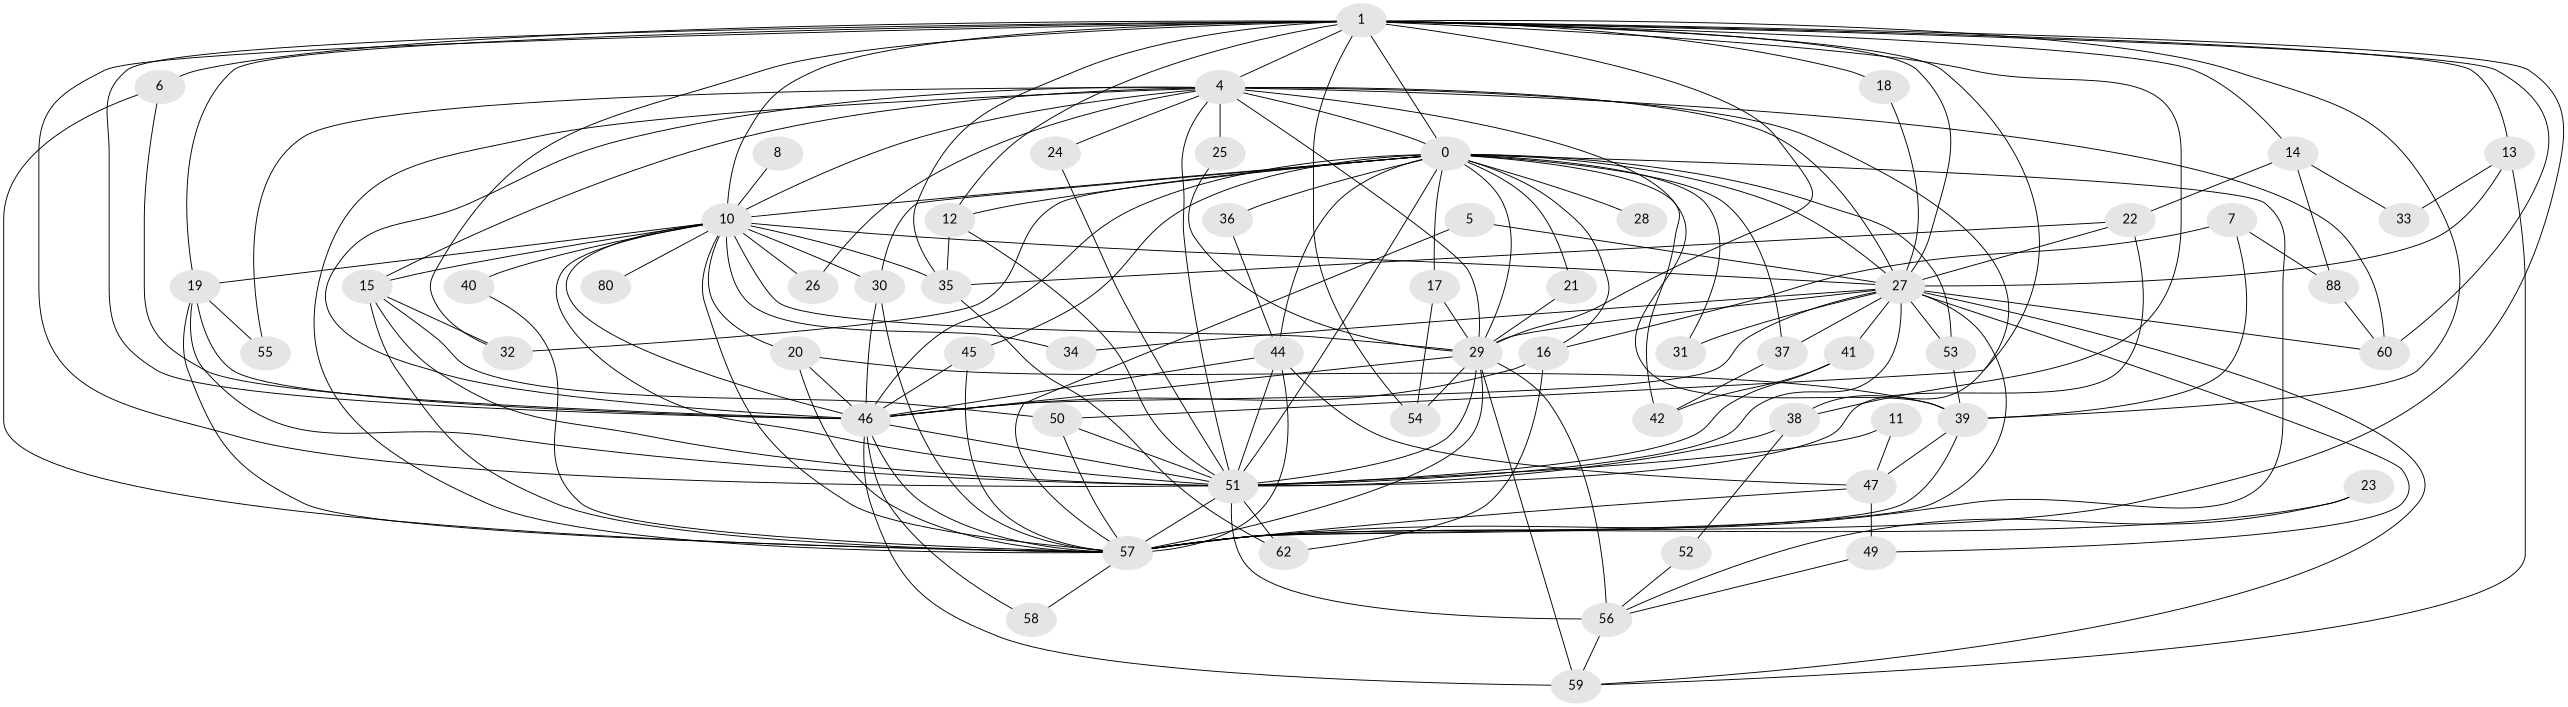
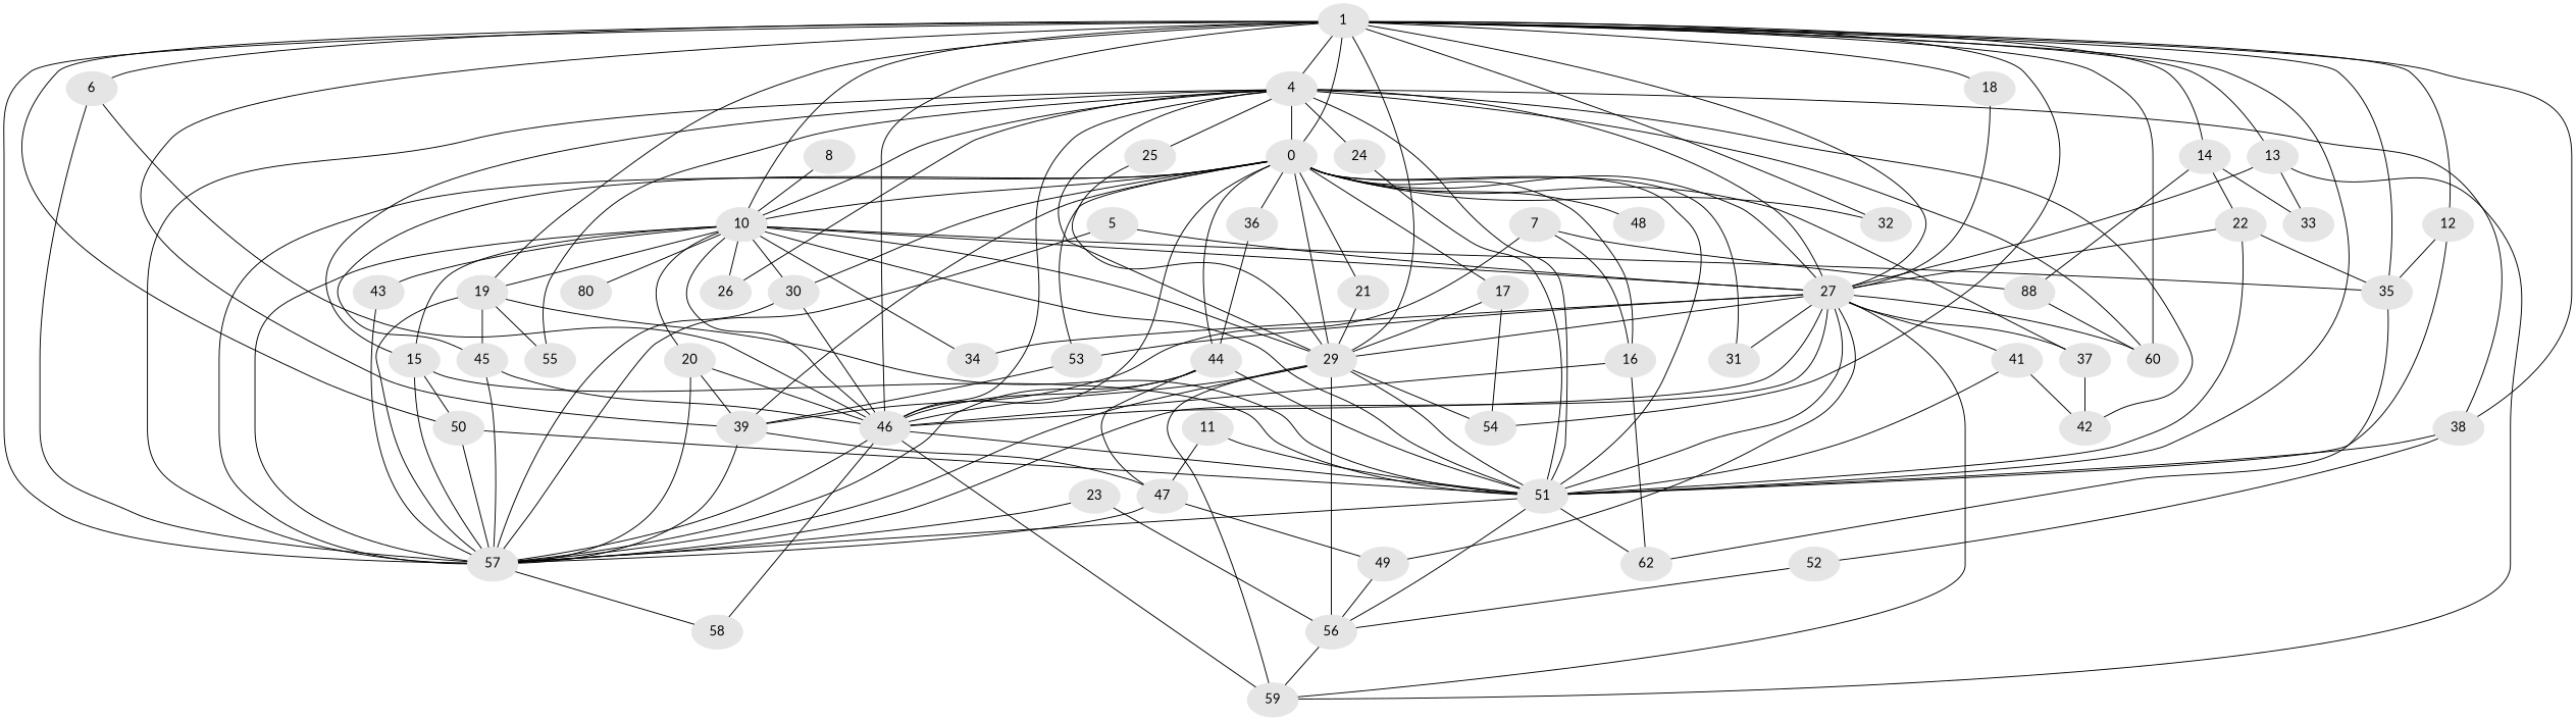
  graph {
    fontname=Lato
    node [color=gray90 fontname=Lato style=filled]
    edge [fontname=Lato weight=1.0]
    1
    4
    6
    n4 [label=0]
    10
    12
    13
    14
    18
    19
    27
    29
    32
    35
    38
    39
    46
    50
    51
    54
    57
    60
    15
    24
    25
    26
    42
    55
    16
    17
    21
-   28
+   28 [label=48]
    30
    31
    36
    37
    44
    45
    53
    20
    34
    n42 [label=80]
-   43 [label=40]
+   43
    33
    59
    n46 [label=88]
    22
    41
    49
    56
    62
    52
    47
    58
    5
    7
    8
    11
    23
    1 -- 4 [weight=2.0]
    1 -- 6 [weight=2.0]
    1 -- n4 [weight=3.0]
    1 -- 10 [weight=3.0]
    1 -- 12
    1 -- 13
    1 -- 14
    1 -- 18 [weight=2.0]
    1 -- 19
    1 -- 27 [weight=2.0]
    1 -- 29 [weight=2.0]
    1 -- 32
    1 -- 35 [weight=2.0]
    1 -- 38
    1 -- 39
    1 -- 46 [weight=3.0]
    1 -- 50
    1 -- 51 [weight=2.0]
    1 -- 54
    1 -- 57 [weight=3.0]
    1 -- 60
    4 -- n4 [weight=2.0]
    4 -- 10
    4 -- 27
    4 -- 29
    4 -- 38
    4 -- 46
    4 -- 51
    4 -- 57
    4 -- 60 [weight=2.0]
    4 -- 15
    4 -- 24 [weight=2.0]
    4 -- 25
    4 -- 26
    4 -- 42
    4 -- 55
    6 -- 46
    6 -- 57
    n4 -- 10
-   n4 -- 12
    n4 -- 27
    n4 -- 29
    n4 -- 32
    n4 -- 39
    n4 -- 46
    n4 -- 51
    n4 -- 57 [weight=3.0]
    n4 -- 16
    n4 -- 17
    n4 -- 21
    n4 -- 28
    n4 -- 30
    n4 -- 31
    n4 -- 36
    n4 -- 37
    n4 -- 44
    n4 -- 45
    n4 -- 53
    10 -- 19
    10 -- 27 [weight=2.0]
    10 -- 29
    10 -- 35
    10 -- 46
    10 -- 51
    10 -- 57
    10 -- 15
    10 -- 26
    10 -- 30 [weight=2.0]
    10 -- 20
    10 -- 34
    10 -- n42
    10 -- 43 [weight=2.0]
    12 -- 35
    12 -- 51
    13 -- 27
    13 -- 33
    13 -- 59
    14 -- 33
    14 -- n46
    14 -- 22
    18 -- 27
-   19 -- 46
+   19 -- 45
    19 -- 51
    19 -- 57
    19 -- 55
    27 -- 29 [weight=2.0]
    27 -- 46
    27 -- 51 [weight=2.0]
    27 -- 57
    27 -- 60
    27 -- 31
    27 -- 37
    27 -- 53
    27 -- 34
    27 -- 59
    27 -- 41 [weight=2.0]
    27 -- 49
    29 -- 46
    29 -- 51
    29 -- 54
    29 -- 57
    29 -- 59 [weight=2.0]
    29 -- 56 [weight=2.0]
    35 -- 62
    38 -- 51 [weight=2.0]
    38 -- 52
    39 -- 57
    39 -- 47
    46 -- 51 [weight=2.0]
    46 -- 57
    46 -- 59
    46 -- 58
    50 -- 51
    50 -- 57
    51 -- 57
    51 -- 56
    51 -- 62
    57 -- 58
-   15 -- 32
    15 -- 50
    15 -- 51
    15 -- 57
    24 -- 51
    25 -- 29
    16 -- 46 [weight=2.0]
    16 -- 62
    17 -- 29
    17 -- 54
    21 -- 29 [weight=2.0]
    30 -- 46
    30 -- 57
    36 -- 44
    37 -- 42
    44 -- 46
    44 -- 51 [weight=2.0]
    44 -- 57
    44 -- 47
    45 -- 46
    45 -- 57
    53 -- 39
    20 -- 39
    20 -- 46
    20 -- 57
    43 -- 57
    n46 -- 60
    22 -- 27
    22 -- 35
    22 -- 51
    41 -- 51
    41 -- 42
    49 -- 56
    56 -- 59
    52 -- 56
    47 -- 57
    47 -- 49
    5 -- 27
    5 -- 57
    7 -- 39
    7 -- 16
    7 -- n46
    8 -- 10
    11 -- 51
    11 -- 47
    23 -- 57
    23 -- 56
  }
